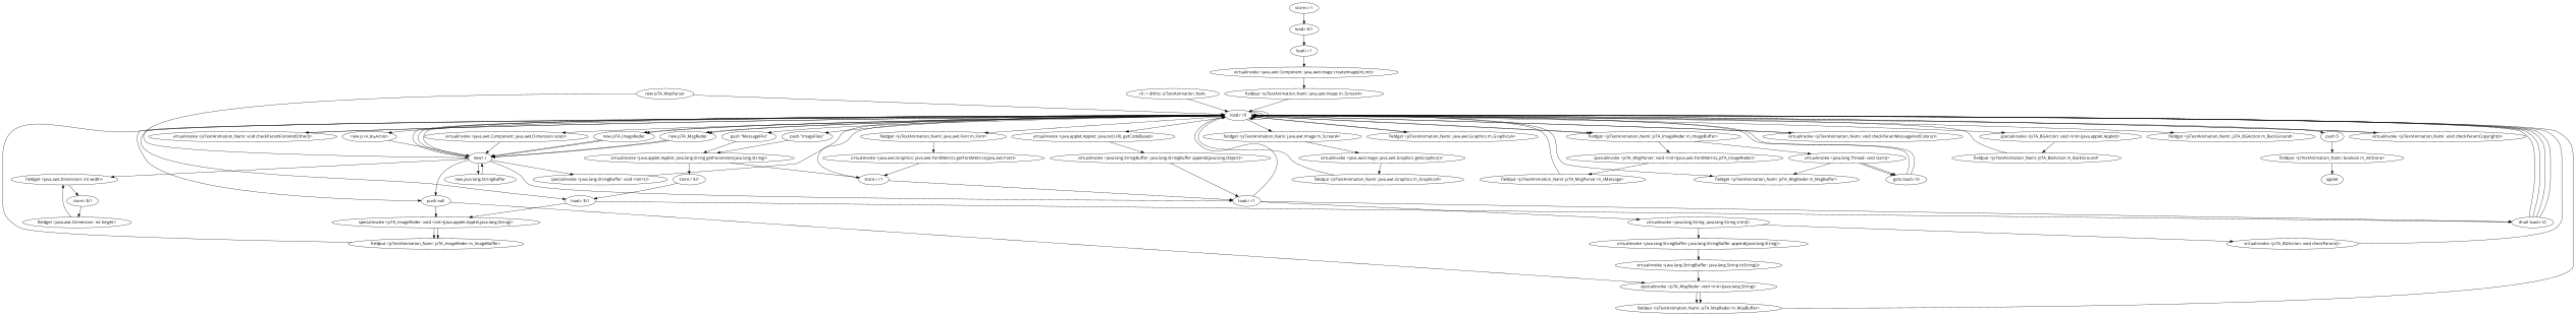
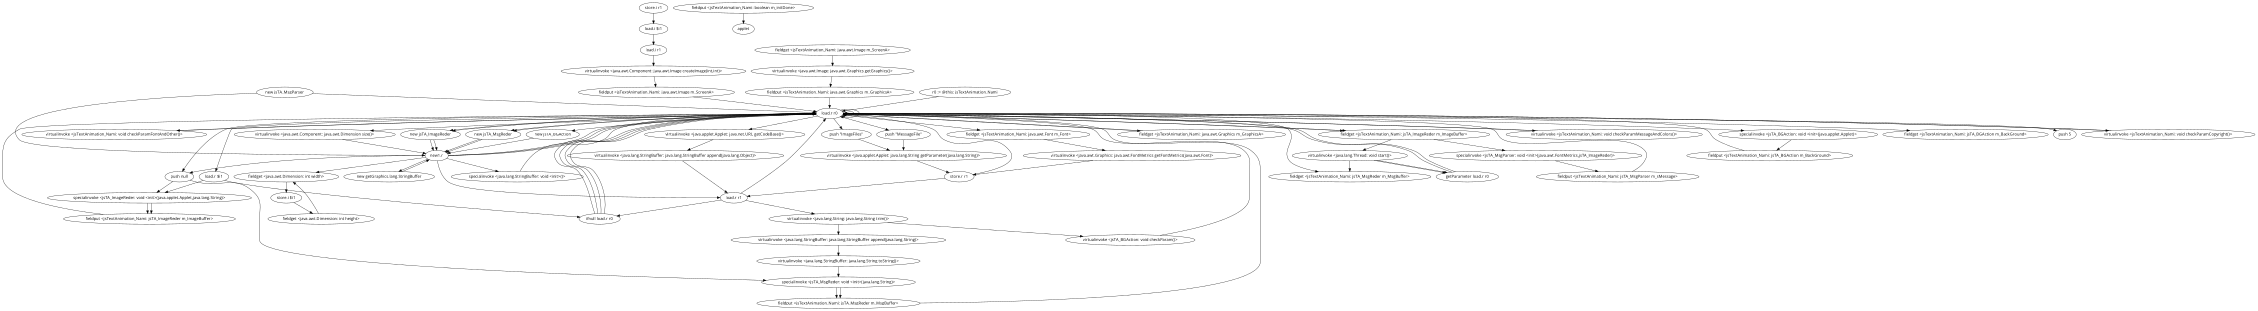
  digraph {
    fontname="Open Sans"
    node [fontname="Open Sans"]
    edge [fontname="Open Sans"]
    "r0 := @this: jsTextAnimation_Nami"
    "load.r r0"
    "virtualinvoke <jsTextAnimation_Nami: void checkParamCopyright()>"
    "virtualinvoke <jsTextAnimation_Nami: void checkParamFontAndOther()>"
    "virtualinvoke <java.awt.Component: java.awt.Dimension size()>"
    "fieldget <jsTextAnimation_Nami: java.awt.Image m_ScreenA>"
    "fieldget <jsTextAnimation_Nami: java.awt.Graphics m_GraphicsA>"
    "fieldget <jsTextAnimation_Nami: java.awt.Font m_Font>"
    "push \"ImageFiles\""
    "load.r $i1"
    "new jsTA_ImageReder"
    "fieldget <jsTextAnimation_Nami: jsTA_ImageReder m_ImageBuffer>"
    "push \"MessageFile\""
    "new jsTA_MsgReder"
    "virtualinvoke <java.applet.Applet: java.net.URL getCodeBase()>"
    "fieldget <jsTextAnimation_Nami: jsTA_MsgReder m_MsgBuffer>"
    "virtualinvoke <jsTextAnimation_Nami: void checkParamMessageAndColors()>"
    "new jsTA_BGAction"
    "specialinvoke <jsTA_BGAction: void <init>(java.applet.Applet)>"
    "fieldget <jsTextAnimation_Nami: jsTA_BGAction m_BackGround>"
    n21 [label="push 5"]
    "push null"
    n23 [label="new1.r"]
    "virtualinvoke <java.awt.Image: java.awt.Graphics getGraphics()>"
    "virtualinvoke <java.awt.Graphics: java.awt.FontMetrics getFontMetrics(java.awt.Font)>"
    "virtualinvoke <java.applet.Applet: java.lang.String getParameter(java.lang.String)>"
    "ifnull load.r r0"
    "specialinvoke <jsTA_ImageReder: void <init>(java.applet.Applet,java.lang.String)>"
    "virtualinvoke <java.lang.Thread: void start()>"
    "specialinvoke <jsTA_MsgParser: void <init>(java.awt.FontMetrics,jsTA_ImageReder)>"
    "new jsTA_MsgParser"
    "virtualinvoke <java.lang.StringBuffer: java.lang.StringBuffer append(java.lang.Object)>"
    "fieldput <jsTextAnimation_Nami: jsTA_BGAction m_BackGround>"
    "fieldput <jsTextAnimation_Nami: boolean m_initDone>"
    "specialinvoke <jsTA_MsgReder: void <init>(java.lang.String)>"
    "fieldget <java.awt.Dimension: int width>"
    "load.r r1"
-   "new java.lang.StringBuffer"
+   "new java.lang.StringBuffer" [label="new getGraphics.lang.StringBuffer"]
    "specialinvoke <java.lang.StringBuffer: void <init>()>"
    "store.i $i1"
    "virtualinvoke <java.lang.String: java.lang.String trim()>"
    "fieldget <java.awt.Dimension: int height>"
    "store.i r1"
    "load.i $i1"
    "load.i r1"
    "virtualinvoke <java.awt.Component: java.awt.Image createImage(int,int)>"
    "fieldput <jsTextAnimation_Nami: java.awt.Image m_ScreenA>"
    "fieldput <jsTextAnimation_Nami: java.awt.Graphics m_GraphicsA>"
    "store.r r1"
-   "store.r $i1"
    "fieldput <jsTextAnimation_Nami: jsTA_ImageReder m_ImageBuffer>"
-   "goto load.r r0"
+   "goto load.r r0" [label="getParameter load.r r0"]
    "fieldput <jsTextAnimation_Nami: jsTA_MsgParser m_sMessage>"
    "virtualinvoke <java.lang.StringBuffer: java.lang.StringBuffer append(java.lang.String)>"
    "virtualinvoke <jsTA_BGAction: void checkParam()>"
    "virtualinvoke <java.lang.StringBuffer: java.lang.String toString()>"
    "fieldput <jsTextAnimation_Nami: jsTA_MsgReder m_MsgBuffer>"
    n58 [label=applet]
    "r0 := @this: jsTextAnimation_Nami" -> "load.r r0"
    "load.r r0" -> "load.r r0"
    "load.r r0" -> "load.r r0"
    "load.r r0" -> "load.r r0"
    "load.r r0" -> "virtualinvoke <jsTextAnimation_Nami: void checkParamCopyright()>"
    "load.r r0" -> "virtualinvoke <jsTextAnimation_Nami: void checkParamFontAndOther()>"
    "load.r r0" -> "virtualinvoke <java.awt.Component: java.awt.Dimension size()>"
-   "load.r r0" -> "fieldget <jsTextAnimation_Nami: java.awt.Image m_ScreenA>"
    "load.r r0" -> "fieldget <jsTextAnimation_Nami: java.awt.Graphics m_GraphicsA>"
    "load.r r0" -> "fieldget <jsTextAnimation_Nami: java.awt.Font m_Font>"
    "load.r r0" -> "push \"ImageFiles\""
    "load.r r0" -> "load.r $i1"
    "load.r r0" -> "new jsTA_ImageReder"
    "load.r r0" -> "new jsTA_ImageReder"
    "load.r r0" -> "fieldget <jsTextAnimation_Nami: jsTA_ImageReder m_ImageBuffer>"
    "load.r r0" -> "fieldget <jsTextAnimation_Nami: jsTA_ImageReder m_ImageBuffer>"
    "load.r r0" -> "push \"MessageFile\""
    "load.r r0" -> "new jsTA_MsgReder"
    "load.r r0" -> "new jsTA_MsgReder"
    "load.r r0" -> "virtualinvoke <java.applet.Applet: java.net.URL getCodeBase()>"
    "load.r r0" -> "fieldget <jsTextAnimation_Nami: jsTA_MsgReder m_MsgBuffer>"
    "load.r r0" -> "virtualinvoke <jsTextAnimation_Nami: void checkParamMessageAndColors()>"
    "load.r r0" -> "new jsTA_BGAction"
    "load.r r0" -> "specialinvoke <jsTA_BGAction: void <init>(java.applet.Applet)>"
    "load.r r0" -> "fieldget <jsTextAnimation_Nami: jsTA_BGAction m_BackGround>"
    "load.r r0" -> n21
    "load.r r0" -> "push null"
    "virtualinvoke <jsTextAnimation_Nami: void checkParamCopyright()>" -> "load.r r0"
    "virtualinvoke <jsTextAnimation_Nami: void checkParamFontAndOther()>" -> "load.r r0"
    "virtualinvoke <java.awt.Component: java.awt.Dimension size()>" -> n23
    "fieldget <jsTextAnimation_Nami: java.awt.Image m_ScreenA>" -> "virtualinvoke <java.awt.Image: java.awt.Graphics getGraphics()>"
    "fieldget <jsTextAnimation_Nami: java.awt.Graphics m_GraphicsA>" -> "load.r r0"
    "fieldget <jsTextAnimation_Nami: java.awt.Font m_Font>" -> "virtualinvoke <java.awt.Graphics: java.awt.FontMetrics getFontMetrics(java.awt.Font)>"
    "push \"ImageFiles\"" -> "virtualinvoke <java.applet.Applet: java.lang.String getParameter(java.lang.String)>"
    "load.r $i1" -> "ifnull load.r r0"
    "load.r $i1" -> "specialinvoke <jsTA_ImageReder: void <init>(java.applet.Applet,java.lang.String)>"
    "new jsTA_ImageReder" -> n23
    "new jsTA_ImageReder" -> n23
    "fieldget <jsTextAnimation_Nami: jsTA_ImageReder m_ImageBuffer>" -> "virtualinvoke <java.lang.Thread: void start()>"
    "fieldget <jsTextAnimation_Nami: jsTA_ImageReder m_ImageBuffer>" -> "specialinvoke <jsTA_MsgParser: void <init>(java.awt.FontMetrics,jsTA_ImageReder)>"
    "push \"MessageFile\"" -> "virtualinvoke <java.applet.Applet: java.lang.String getParameter(java.lang.String)>"
    "new jsTA_MsgReder" -> n23
    "new jsTA_MsgReder" -> n23
    "virtualinvoke <java.applet.Applet: java.net.URL getCodeBase()>" -> "virtualinvoke <java.lang.StringBuffer: java.lang.StringBuffer append(java.lang.Object)>"
    "virtualinvoke <jsTextAnimation_Nami: void checkParamMessageAndColors()>" -> "load.r r0"
    "new jsTA_BGAction" -> n23
    "specialinvoke <jsTA_BGAction: void <init>(java.applet.Applet)>" -> "fieldput <jsTextAnimation_Nami: jsTA_BGAction m_BackGround>"
-   n21 -> "fieldput <jsTextAnimation_Nami: boolean m_initDone>"
    "push null" -> "specialinvoke <jsTA_ImageReder: void <init>(java.applet.Applet,java.lang.String)>"
    "push null" -> "specialinvoke <jsTA_MsgReder: void <init>(java.lang.String)>"
    n23 -> "load.r r0"
    n23 -> "load.r r0"
    n23 -> "load.r r0"
    n23 -> "push null"
    n23 -> "fieldget <java.awt.Dimension: int width>"
    n23 -> "load.r r1"
    n23 -> "new java.lang.StringBuffer"
    n23 -> "specialinvoke <java.lang.StringBuffer: void <init>()>"
    "virtualinvoke <java.awt.Image: java.awt.Graphics getGraphics()>" -> "fieldput <jsTextAnimation_Nami: java.awt.Graphics m_GraphicsA>"
    "virtualinvoke <java.awt.Graphics: java.awt.FontMetrics getFontMetrics(java.awt.Font)>" -> "store.r r1"
    "virtualinvoke <java.applet.Applet: java.lang.String getParameter(java.lang.String)>" -> "store.r r1"
-   "virtualinvoke <java.applet.Applet: java.lang.String getParameter(java.lang.String)>" -> "store.r $i1"
    "ifnull load.r r0" -> "load.r r0"
    "ifnull load.r r0" -> "load.r r0"
    "ifnull load.r r0" -> "load.r r0"
    "ifnull load.r r0" -> "load.r r0"
    "specialinvoke <jsTA_ImageReder: void <init>(java.applet.Applet,java.lang.String)>" -> "fieldput <jsTextAnimation_Nami: jsTA_ImageReder m_ImageBuffer>"
    "specialinvoke <jsTA_ImageReder: void <init>(java.applet.Applet,java.lang.String)>" -> "fieldput <jsTextAnimation_Nami: jsTA_ImageReder m_ImageBuffer>"
    "virtualinvoke <java.lang.Thread: void start()>" -> "fieldget <jsTextAnimation_Nami: jsTA_MsgReder m_MsgBuffer>"
    "virtualinvoke <java.lang.Thread: void start()>" -> "goto load.r r0"
    "virtualinvoke <java.lang.Thread: void start()>" -> "goto load.r r0"
    "specialinvoke <jsTA_MsgParser: void <init>(java.awt.FontMetrics,jsTA_ImageReder)>" -> "fieldput <jsTextAnimation_Nami: jsTA_MsgParser m_sMessage>"
    "new jsTA_MsgParser" -> "load.r r0"
    "new jsTA_MsgParser" -> n23
    "virtualinvoke <java.lang.StringBuffer: java.lang.StringBuffer append(java.lang.Object)>" -> "load.r r1"
    "fieldput <jsTextAnimation_Nami: jsTA_BGAction m_BackGround>" -> "load.r r0"
    "fieldput <jsTextAnimation_Nami: boolean m_initDone>" -> n58
    "specialinvoke <jsTA_MsgReder: void <init>(java.lang.String)>" -> "fieldput <jsTextAnimation_Nami: jsTA_MsgReder m_MsgBuffer>"
    "specialinvoke <jsTA_MsgReder: void <init>(java.lang.String)>" -> "fieldput <jsTextAnimation_Nami: jsTA_MsgReder m_MsgBuffer>"
    "fieldget <java.awt.Dimension: int width>" -> "store.i $i1"
    "load.r r1" -> "load.r r0"
    "load.r r1" -> "ifnull load.r r0"
    "load.r r1" -> "virtualinvoke <java.lang.String: java.lang.String trim()>"
    "new java.lang.StringBuffer" -> n23
    "specialinvoke <java.lang.StringBuffer: void <init>()>" -> "load.r r0"
    "store.i $i1" -> "fieldget <java.awt.Dimension: int height>"
    "virtualinvoke <java.lang.String: java.lang.String trim()>" -> "virtualinvoke <java.lang.StringBuffer: java.lang.StringBuffer append(java.lang.String)>"
    "virtualinvoke <java.lang.String: java.lang.String trim()>" -> "virtualinvoke <jsTA_BGAction: void checkParam()>"
    "fieldget <java.awt.Dimension: int height>" -> "fieldget <java.awt.Dimension: int width>"
    "store.i r1" -> "load.i $i1"
    "load.i $i1" -> "load.i r1"
    "load.i r1" -> "virtualinvoke <java.awt.Component: java.awt.Image createImage(int,int)>"
    "virtualinvoke <java.awt.Component: java.awt.Image createImage(int,int)>" -> "fieldput <jsTextAnimation_Nami: java.awt.Image m_ScreenA>"
    "fieldput <jsTextAnimation_Nami: java.awt.Image m_ScreenA>" -> "load.r r0"
    "fieldput <jsTextAnimation_Nami: java.awt.Graphics m_GraphicsA>" -> "load.r r0"
    "store.r r1" -> "load.r r0"
    "store.r r1" -> "load.r r1"
-   "store.r $i1" -> "load.r $i1"
    "fieldput <jsTextAnimation_Nami: jsTA_ImageReder m_ImageBuffer>" -> "load.r r0"
    "goto load.r r0" -> "load.r r0"
    "goto load.r r0" -> "load.r r0"
    "fieldput <jsTextAnimation_Nami: jsTA_MsgParser m_sMessage>" -> "load.r r0"
    "virtualinvoke <java.lang.StringBuffer: java.lang.StringBuffer append(java.lang.String)>" -> "virtualinvoke <java.lang.StringBuffer: java.lang.String toString()>"
    "virtualinvoke <jsTA_BGAction: void checkParam()>" -> "load.r r0"
    "virtualinvoke <java.lang.StringBuffer: java.lang.String toString()>" -> "specialinvoke <jsTA_MsgReder: void <init>(java.lang.String)>"
    "fieldput <jsTextAnimation_Nami: jsTA_MsgReder m_MsgBuffer>" -> "load.r r0"
  }
